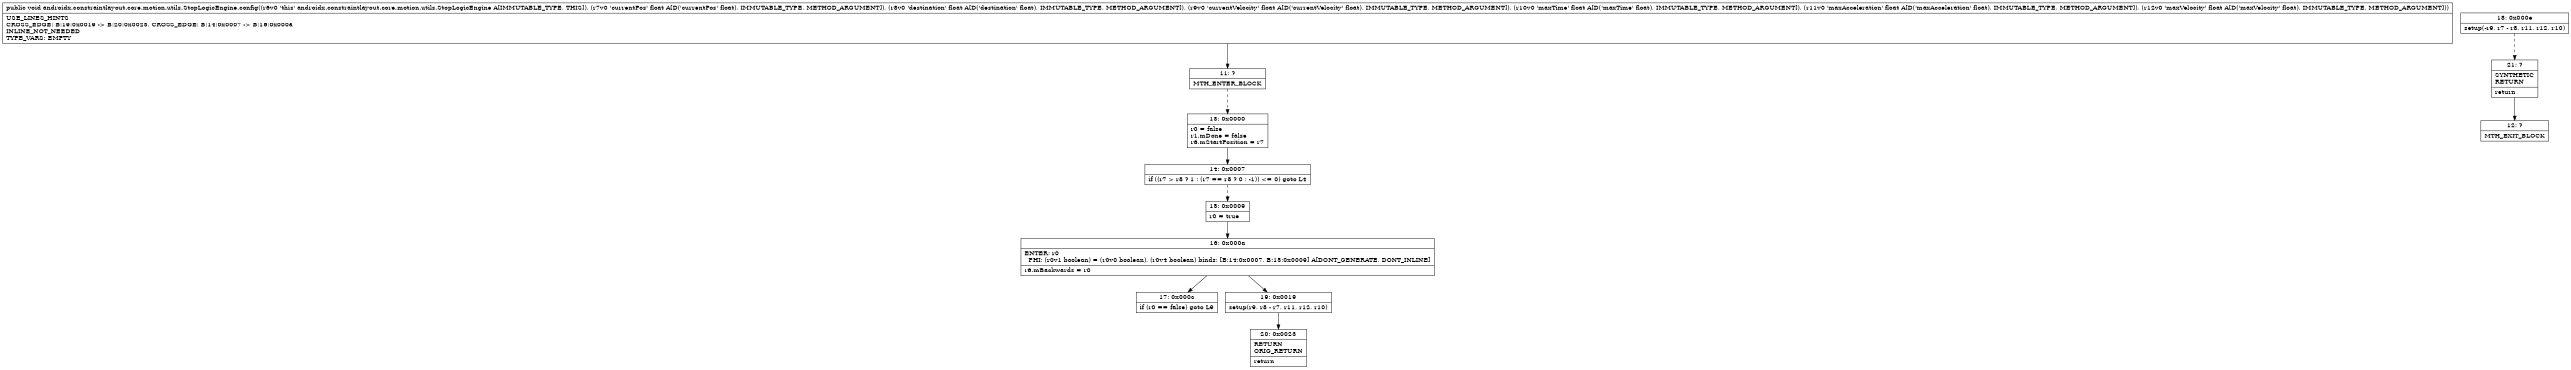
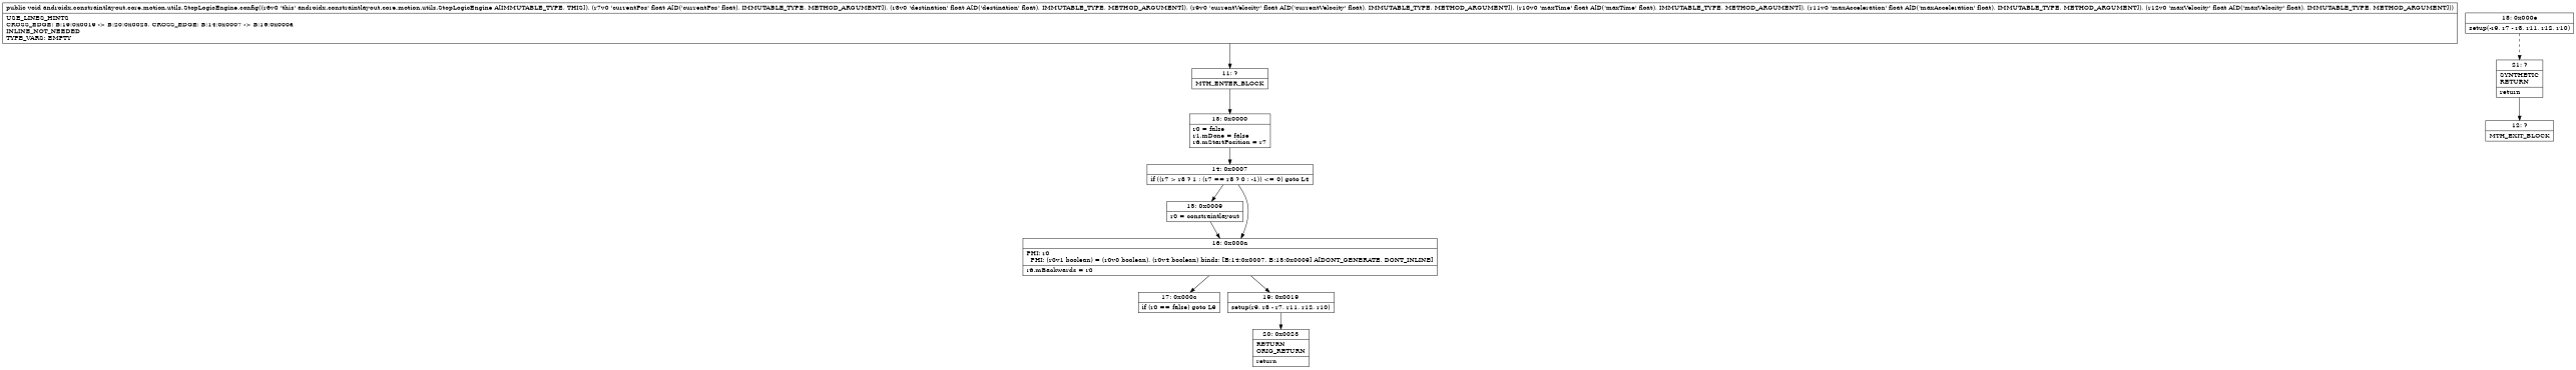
  digraph {
    node [shape=record]
    n1 [label="{11\:\ ?|MTH_ENTER_BLOCK\l}"]
    n2 [label="{13\:\ 0x0000|r0 = false\lr1.mDone = false\lr6.mStartPosition = r7\l}"]
    n3 [label="{14\:\ 0x0007|if ((r7 \> r8 ? 1 : (r7 == r8 ? 0 : \-1)) \<= 0) goto L4\l}"]
-   n4 [label="{15\:\ 0x0009|r0 = true\l}"]
-   n5 [label="{16\:\ 0x000a|ENTER: r0 \l  PHI: (r0v1 boolean) = (r0v0 boolean), (r0v4 boolean) binds: [B:14:0x0007, B:15:0x0009] A[DONT_GENERATE, DONT_INLINE]\l|r6.mBackwards = r0\l}"]
+   n4 [label="{15\:\ 0x0009|r0 = constraintlayout\l}"]
+   n5 [label="{16\:\ 0x000a|PHI: r0 \l  PHI: (r0v1 boolean) = (r0v0 boolean), (r0v4 boolean) binds: [B:14:0x0007, B:15:0x0009] A[DONT_GENERATE, DONT_INLINE]\l|r6.mBackwards = r0\l}"]
    n6 [label="{17\:\ 0x000c|if (r0 == false) goto L9\l}"]
    n7 [label="{19\:\ 0x0019|setup(r9, r8 \- r7, r11, r12, r10)\l}"]
    n8 [label="{18\:\ 0x000e|setup(\-r9, r7 \- r8, r11, r12, r10)\l}"]
    n9 [label="{21\:\ ?|SYNTHETIC\lRETURN\l|return\l}"]
    n10 [label="{20\:\ 0x0023|RETURN\lORIG_RETURN\l|return\l}"]
    n11 [label="{12\:\ ?|MTH_EXIT_BLOCK\l}"]
    n12 [label="{public void androidx.constraintlayout.core.motion.utils.StopLogicEngine.config((r6v0 'this' androidx.constraintlayout.core.motion.utils.StopLogicEngine A[IMMUTABLE_TYPE, THIS]), (r7v0 'currentPos' float A[D('currentPos' float), IMMUTABLE_TYPE, METHOD_ARGUMENT]), (r8v0 'destination' float A[D('destination' float), IMMUTABLE_TYPE, METHOD_ARGUMENT]), (r9v0 'currentVelocity' float A[D('currentVelocity' float), IMMUTABLE_TYPE, METHOD_ARGUMENT]), (r10v0 'maxTime' float A[D('maxTime' float), IMMUTABLE_TYPE, METHOD_ARGUMENT]), (r11v0 'maxAcceleration' float A[D('maxAcceleration' float), IMMUTABLE_TYPE, METHOD_ARGUMENT]), (r12v0 'maxVelocity' float A[D('maxVelocity' float), IMMUTABLE_TYPE, METHOD_ARGUMENT]))  | USE_LINES_HINTS\lCROSS_EDGE: B:19:0x0019 \-\> B:20:0x0023, CROSS_EDGE: B:14:0x0007 \-\> B:16:0x000a\lINLINE_NOT_NEEDED\lTYPE_VARS: EMPTY\l}"]
-   n1 -> n2 [style=dashed]
+   n1 -> n2
    n2 -> n3
-   n3 -> n4 [style=dashed]
+   n3 -> n4 [style=solid]
+   n3 -> n5
    n4 -> n5
    n5 -> n6
    n5 -> n7
    n7 -> n10
    n8 -> n9 [style=dashed]
    n9 -> n11
    n12 -> n1
  }
